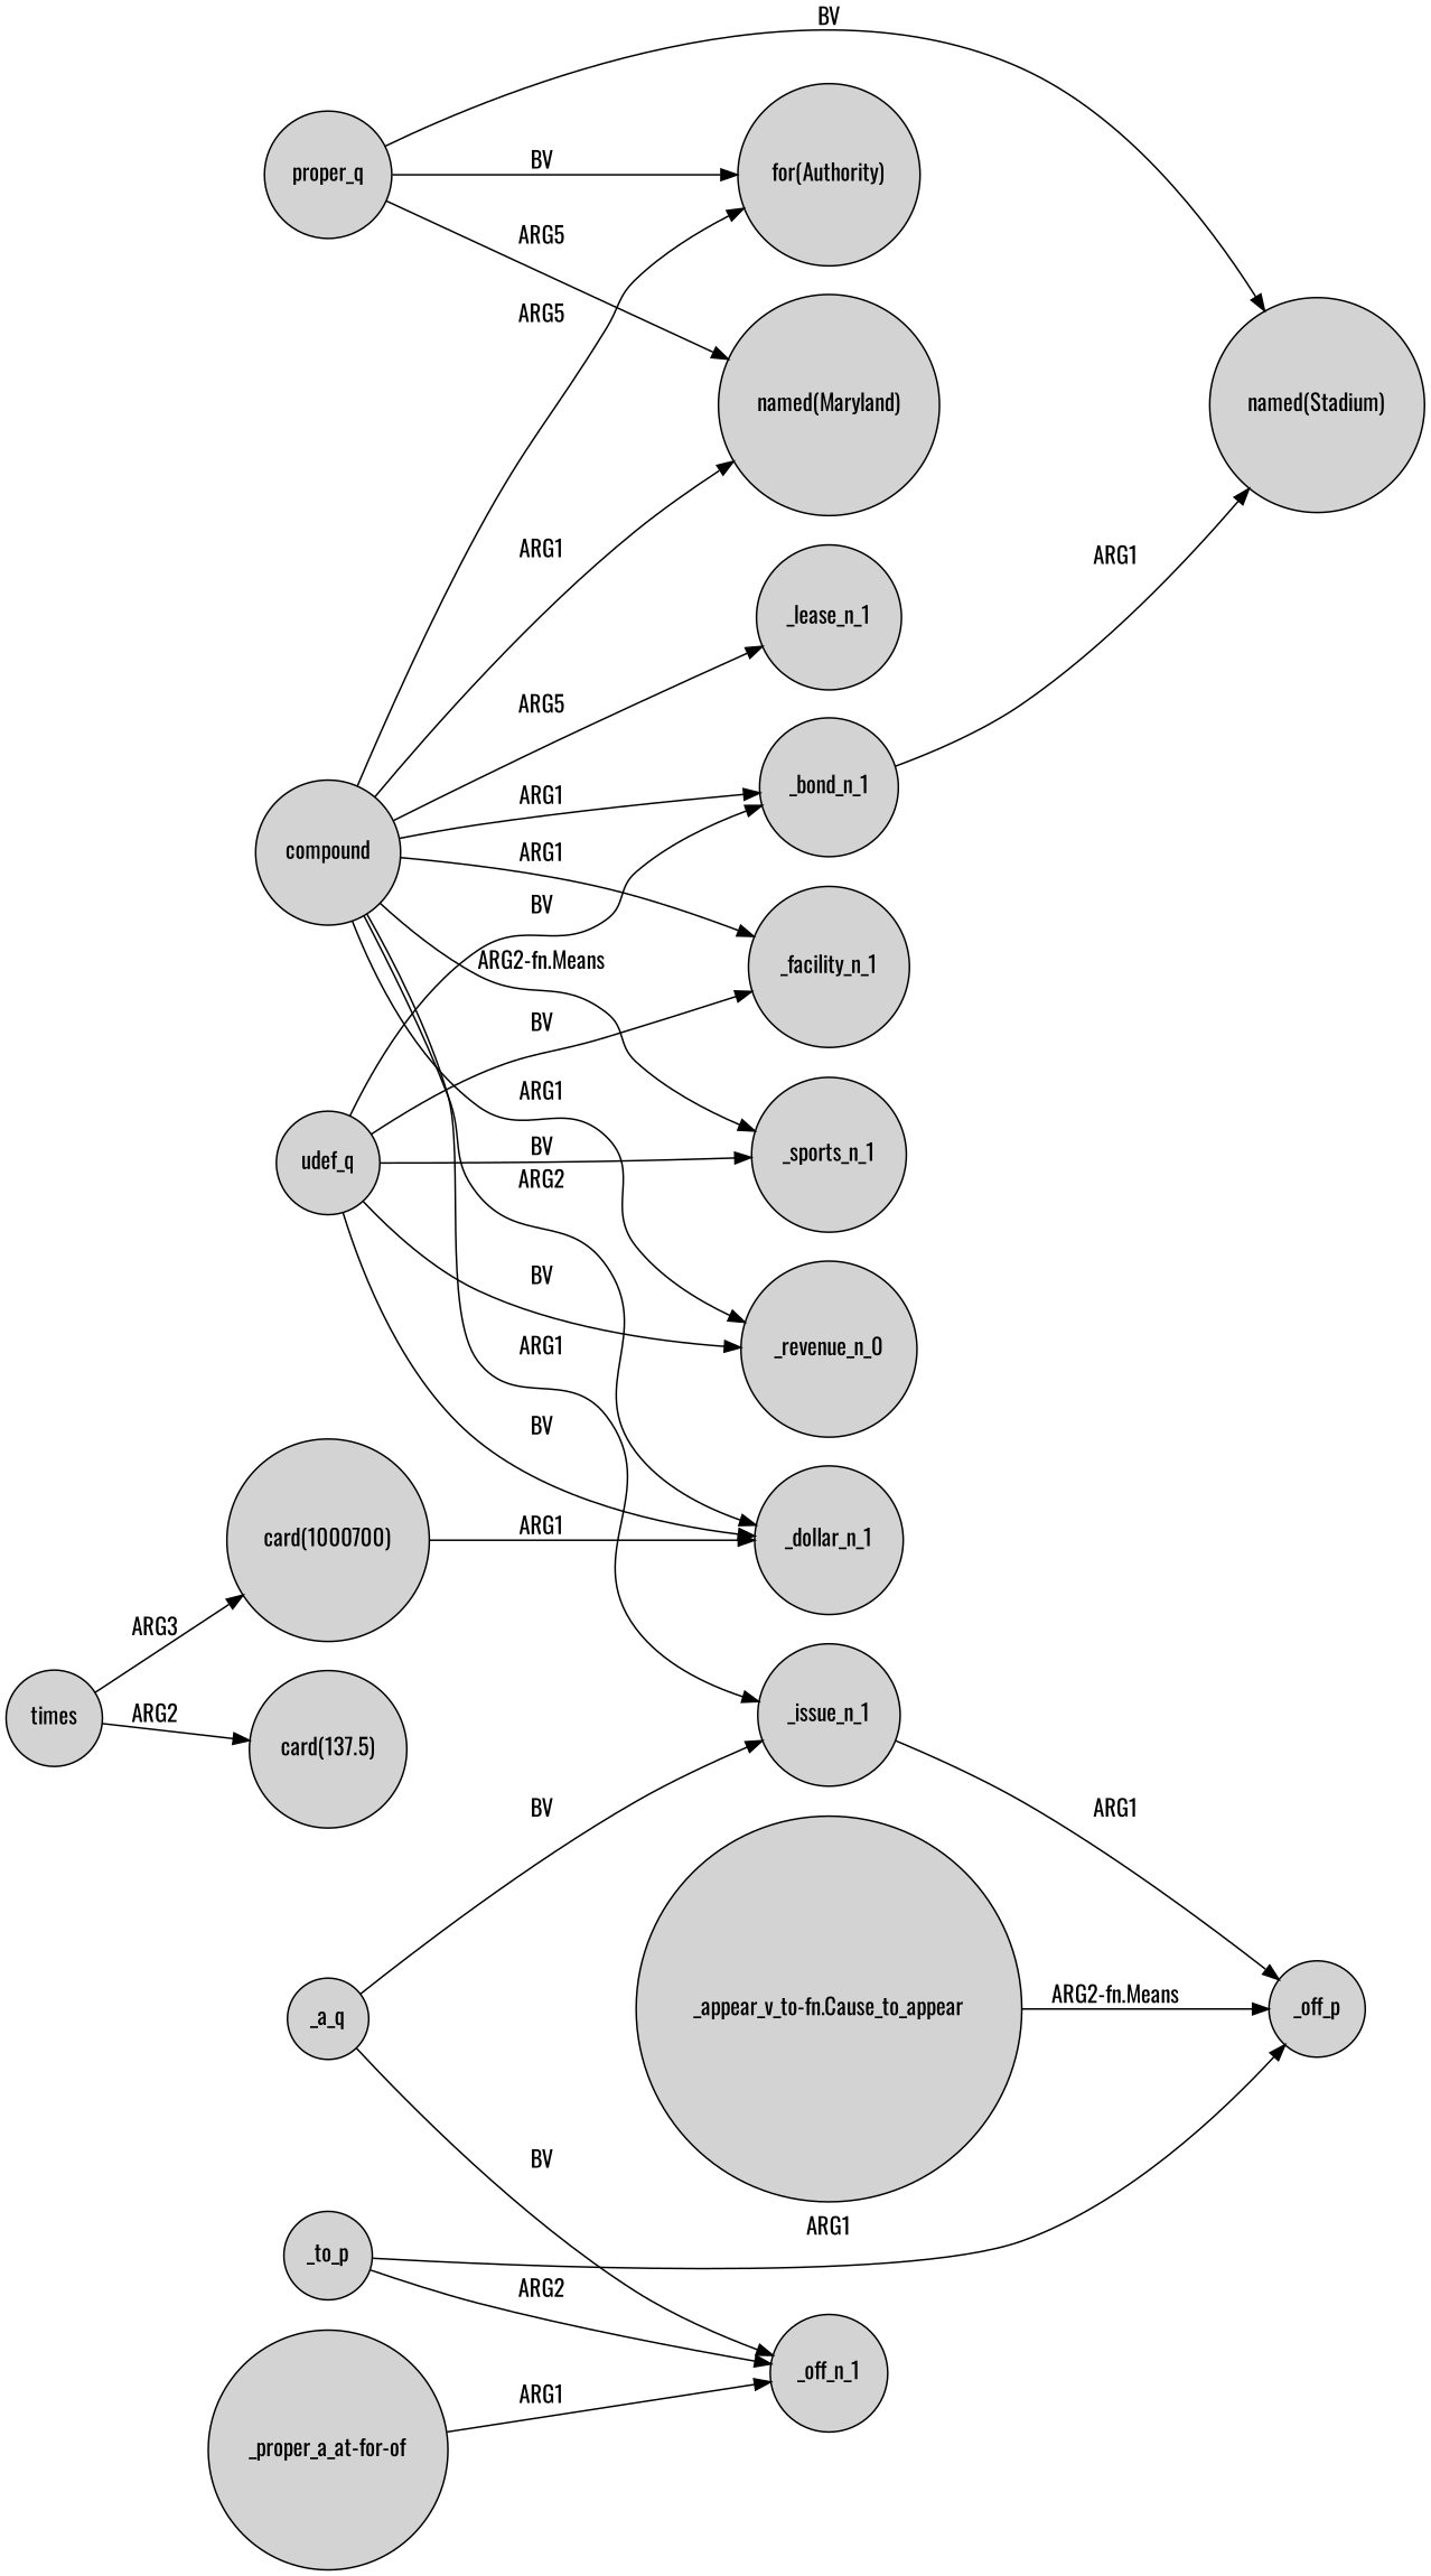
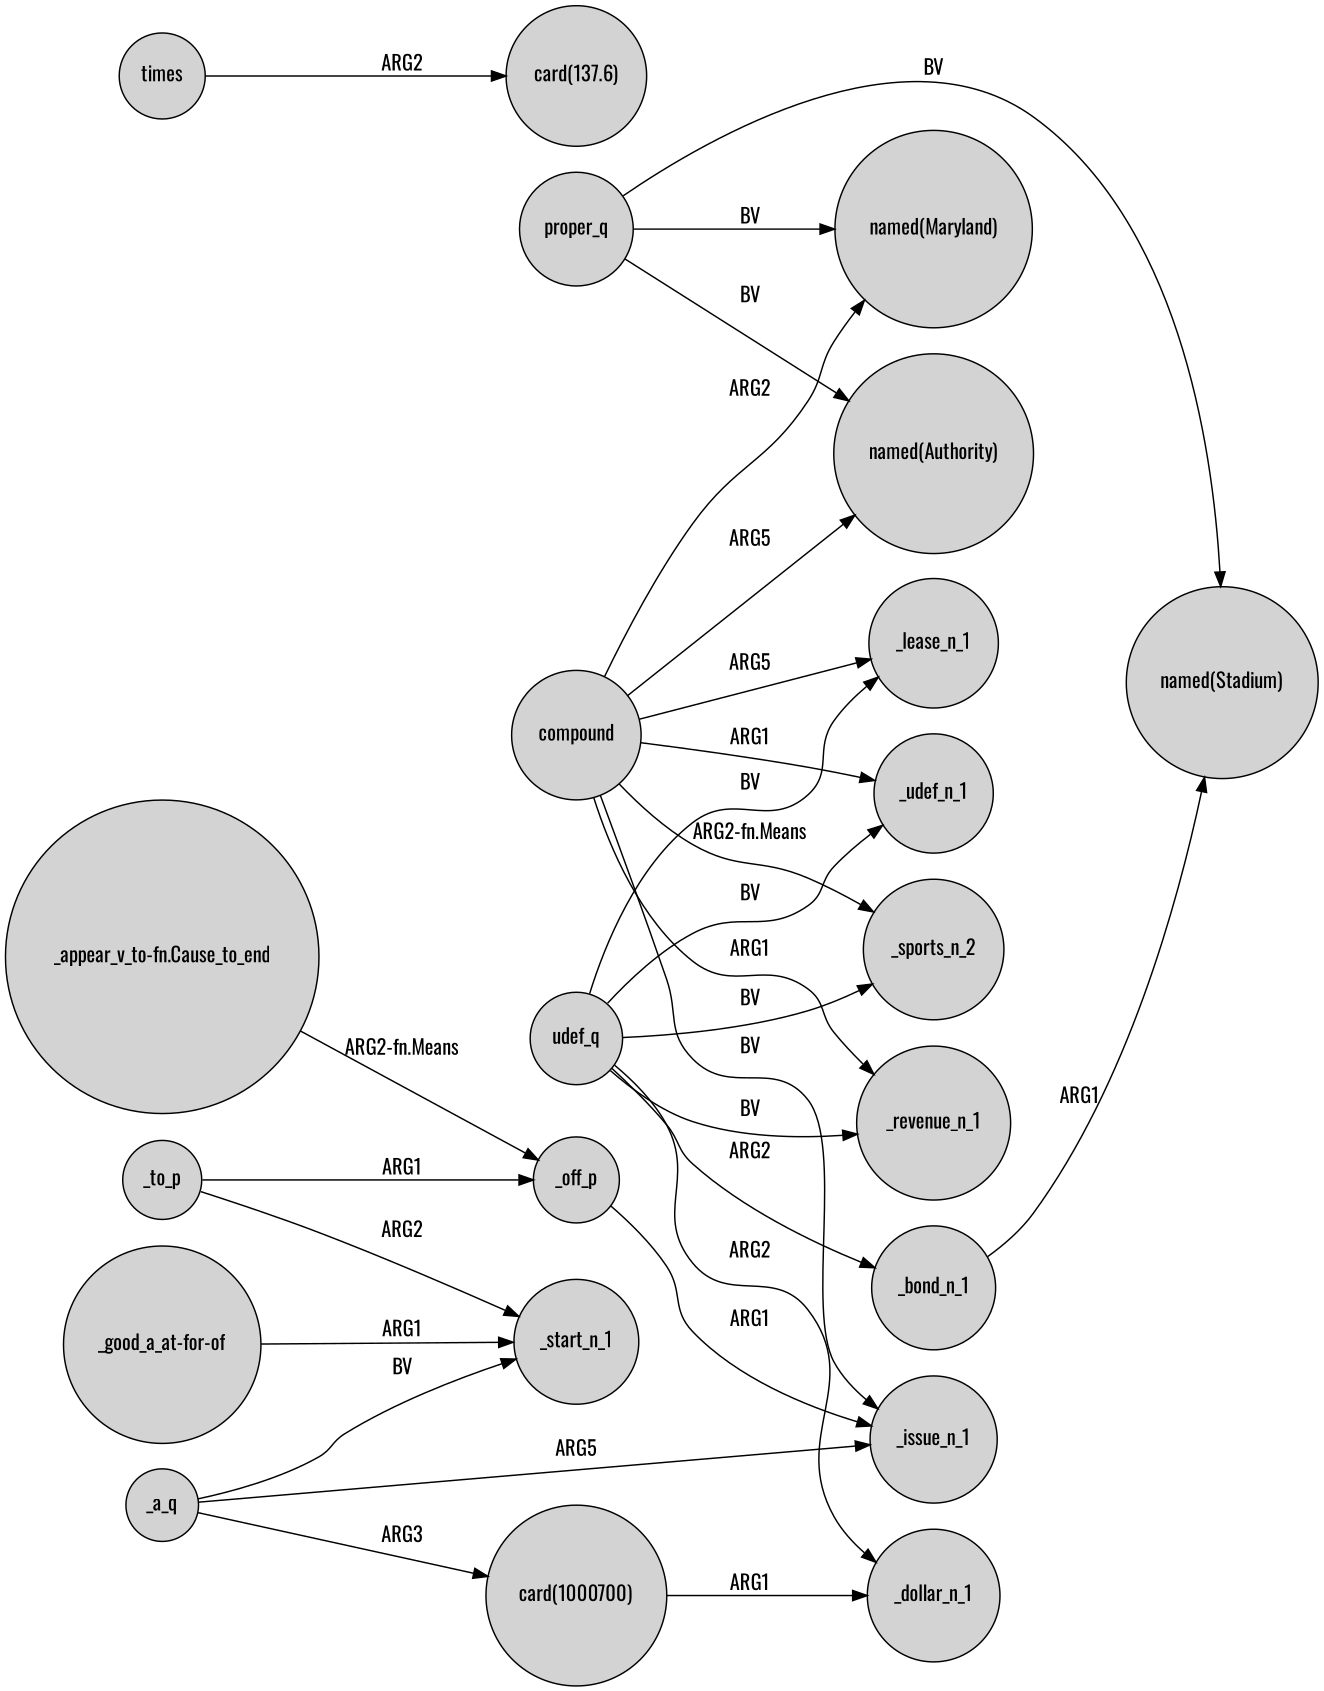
  digraph {
    fontname=Oswald
    rankdir=LR
    node [fontname=Oswald shape=circle style=filled]
    edge [fontname=Oswald]
    compound
-   _sports_n_1
+   _sports_n_1 [label=_sports_n_2]
    _bond_n_1
    _lease_n_1
    _dollar_n_1
-   _facility_n_1
+   _facility_n_1 [label=_udef_n_1]
    _issue_n_1
-   _revenue_n_1 [label=_revenue_n_0]
-   "named(Authority)" [label="for(Authority)"]
+   _revenue_n_1
+   "named(Authority)"
    "named(Maryland)"
    "named(Stadium)"
    udef_q
    _to_p
    _off_p
-   _start_n_1 [label=_off_n_1]
+   _start_n_1
    n16 [label="card(1000700)"]
    times
-   "card(137.6)" [label="card(137.5)"]
+   "card(137.6)"
    proper_q
-   "_appear_v_to-fn.Cause_to_end" [label="_appear_v_to-fn.Cause_to_appear"]
+   "_appear_v_to-fn.Cause_to_end"
    _a_q
-   "_good_a_at-for-of" [label="_proper_a_at-for-of"]
+   "_good_a_at-for-of"
    compound -> _sports_n_1 [label="ARG2-fn.Means"]
-   compound -> _bond_n_1 [label=ARG1]
    compound -> _lease_n_1 [label=ARG5]
-   compound -> _dollar_n_1 [label=ARG2]
    compound -> _facility_n_1 [label=ARG1]
-   compound -> _issue_n_1 [label=ARG1]
+   compound -> _issue_n_1 [label=BV]
    compound -> _revenue_n_1 [label=ARG1]
    compound -> "named(Authority)" [label=ARG5]
-   compound -> "named(Maryland)" [label=ARG1]
+   compound -> "named(Maryland)" [label=ARG2]
    _bond_n_1 -> "named(Stadium)" [label=ARG1]
    udef_q -> _sports_n_1 [label=BV]
-   udef_q -> _bond_n_1 [label=BV]
-   udef_q -> _dollar_n_1 [label=BV]
+   udef_q -> _bond_n_1 [label=ARG2]
+   udef_q -> _lease_n_1 [label=BV]
+   udef_q -> _dollar_n_1 [label=ARG2]
    udef_q -> _facility_n_1 [label=BV]
    udef_q -> _revenue_n_1 [label=BV]
    _to_p -> _off_p [label=ARG1]
    _to_p -> _start_n_1 [label=ARG2]
-   _issue_n_1 -> _off_p [label=ARG1]
+   _off_p -> _issue_n_1 [label=ARG1]
    n16 -> _dollar_n_1 [label=ARG1]
-   times -> n16 [label=ARG3]
+   _a_q -> n16 [label=ARG3]
    times -> "card(137.6)" [label=ARG2]
    proper_q -> "named(Authority)" [label=BV]
-   proper_q -> "named(Maryland)" [label=ARG5]
+   proper_q -> "named(Maryland)" [label=BV]
    proper_q -> "named(Stadium)" [label=BV]
    "_appear_v_to-fn.Cause_to_end" -> _off_p [label="ARG2-fn.Means"]
-   _a_q -> _issue_n_1 [label=BV]
+   _a_q -> _issue_n_1 [label=ARG5]
    _a_q -> _start_n_1 [label=BV]
    "_good_a_at-for-of" -> _start_n_1 [label=ARG1]
  }
